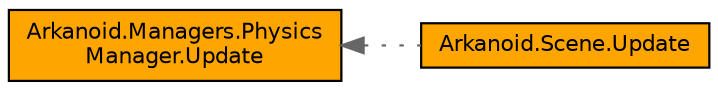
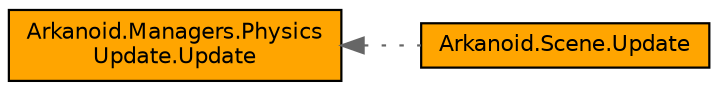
  digraph {
    rankdir=LR
    node [color=black fillcolor=orange fontname=Helvetica fontsize=10 shape=record style=filled]
-   n1 [fontcolor=black height=0.2 label="Arkanoid.Managers.Physics\lManager.Update" width=0.4]
+   n1 [fontcolor=black height=0.2 label="Arkanoid.Managers.Physics\lUpdate.Update" width=0.4]
    n2 [height=0.2 label="Arkanoid.Scene.Update" width=0.4]
    n1 -> n2 [color=gray40 dir=back fontname=Helvetica fontsize=10 labelfontname=Helvetica labelfontsize=10 style=dotted]
  }
